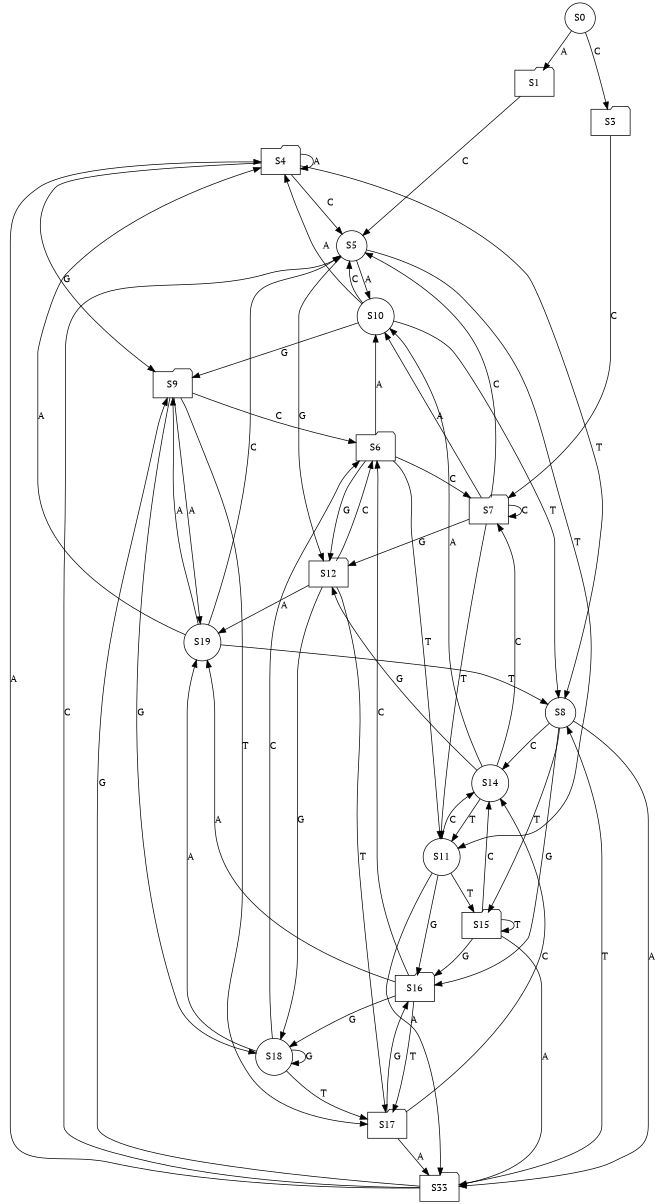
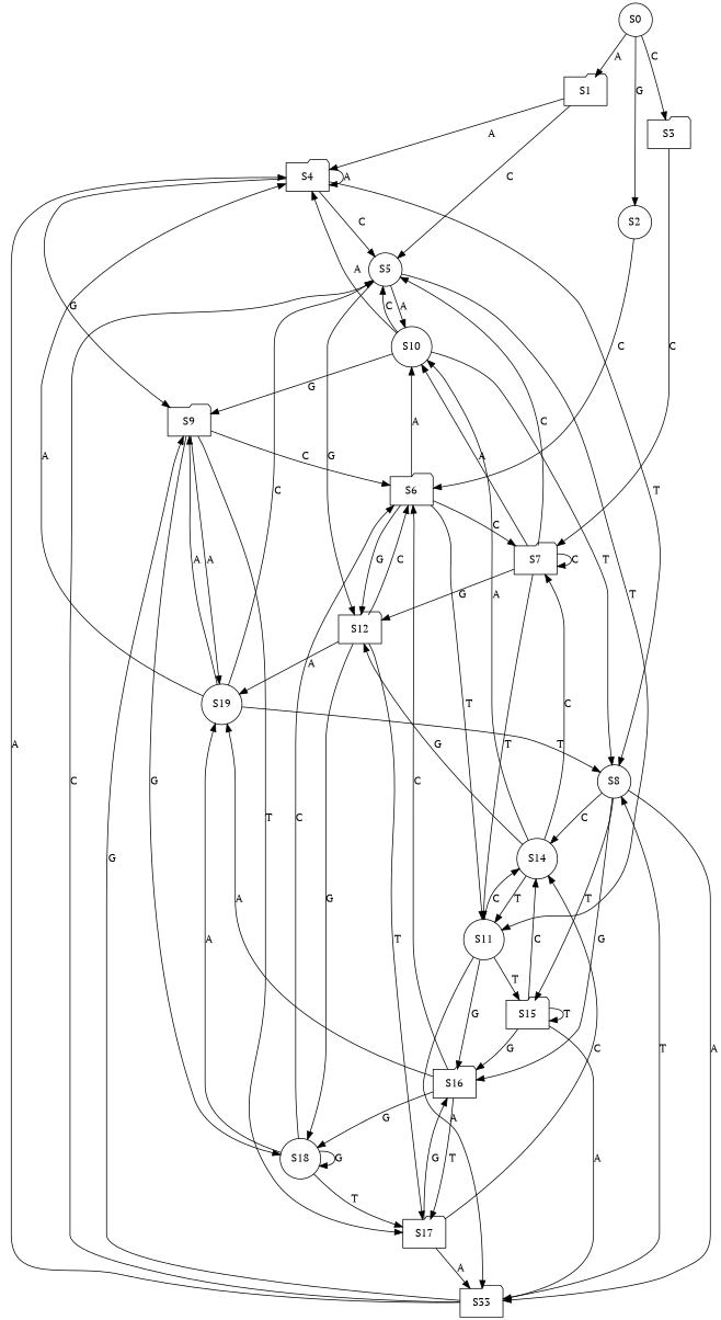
  strict digraph {
    fontname="PT Serif"
    node [fontname="PT Serif" shape=folder]
    edge [fontname="PT Serif"]
    S0 [shape=circle]
    S1
+   S2 [shape=circle]
    S3
    S4
    S5 [shape=circle]
    S6
    S7
    S8 [shape=circle]
    S9
    S10 [shape=circle]
    S11 [shape=circle]
    S12
    n14 [label=S33]
    S14 [shape=circle]
    S15
    S16
    S17
    S18 [shape=circle]
    S19 [shape=circle]
    S0 -> S1 [label=A]
+   S0 -> S2 [label=G]
    S0 -> S3 [label=C]
+   S1 -> S4 [label=A]
    S1 -> S5 [label=C]
+   S2 -> S6 [label=C]
    S3 -> S7 [label=C]
    S4 -> S4 [label=A]
    S4 -> S5 [label=C]
    S4 -> S8 [label=T]
    S4 -> S9 [label=G]
    S5 -> S10 [label=A]
    S5 -> S11 [label=T]
    S5 -> S12 [label=G]
    S6 -> S7 [label=C]
    S6 -> S10 [label=A]
    S6 -> S11 [label=T]
    S6 -> S12 [label=G]
    S7 -> S5 [label=C]
    S7 -> S7 [label=C]
    S7 -> S10 [label=A]
    S7 -> S11 [label=T]
    S7 -> S12 [label=G]
    S8 -> n14 [label=A]
    S8 -> S14 [label=C]
    S8 -> S15 [label=T]
    S8 -> S16 [label=G]
    S9 -> S6 [label=C]
    S9 -> S17 [label=T]
    S9 -> S18 [label=G]
    S9 -> S19 [label=A]
    S10 -> S4 [label=A]
    S10 -> S5 [label=C]
    S10 -> S8 [label=T]
    S10 -> S9 [label=G]
    S11 -> n14 [label=A]
    S11 -> S14 [label=C]
    S11 -> S15 [label=T]
    S11 -> S16 [label=G]
    S12 -> S6 [label=C]
    S12 -> S17 [label=T]
    S12 -> S18 [label=G]
    S12 -> S19 [label=A]
    n14 -> S4 [label=A]
    n14 -> S5 [label=C]
    n14 -> S8 [label=T]
    n14 -> S9 [label=G]
    S14 -> S7 [label=C]
    S14 -> S10 [label=A]
    S14 -> S11 [label=T]
    S14 -> S12 [label=G]
    S15 -> n14 [label=A]
    S15 -> S14 [label=C]
    S15 -> S15 [label=T]
    S15 -> S16 [label=G]
    S16 -> S6 [label=C]
    S16 -> S17 [label=T]
    S16 -> S18 [label=G]
    S16 -> S19 [label=A]
    S17 -> n14 [label=A]
    S17 -> S14 [label=C]
    S17 -> S16 [label=G]
    S18 -> S6 [label=C]
    S18 -> S17 [label=T]
    S18 -> S18 [label=G]
    S18 -> S19 [label=A]
    S19 -> S4 [label=A]
    S19 -> S5 [label=C]
    S19 -> S8 [label=T]
    S19 -> S9 [label=A]
  }
